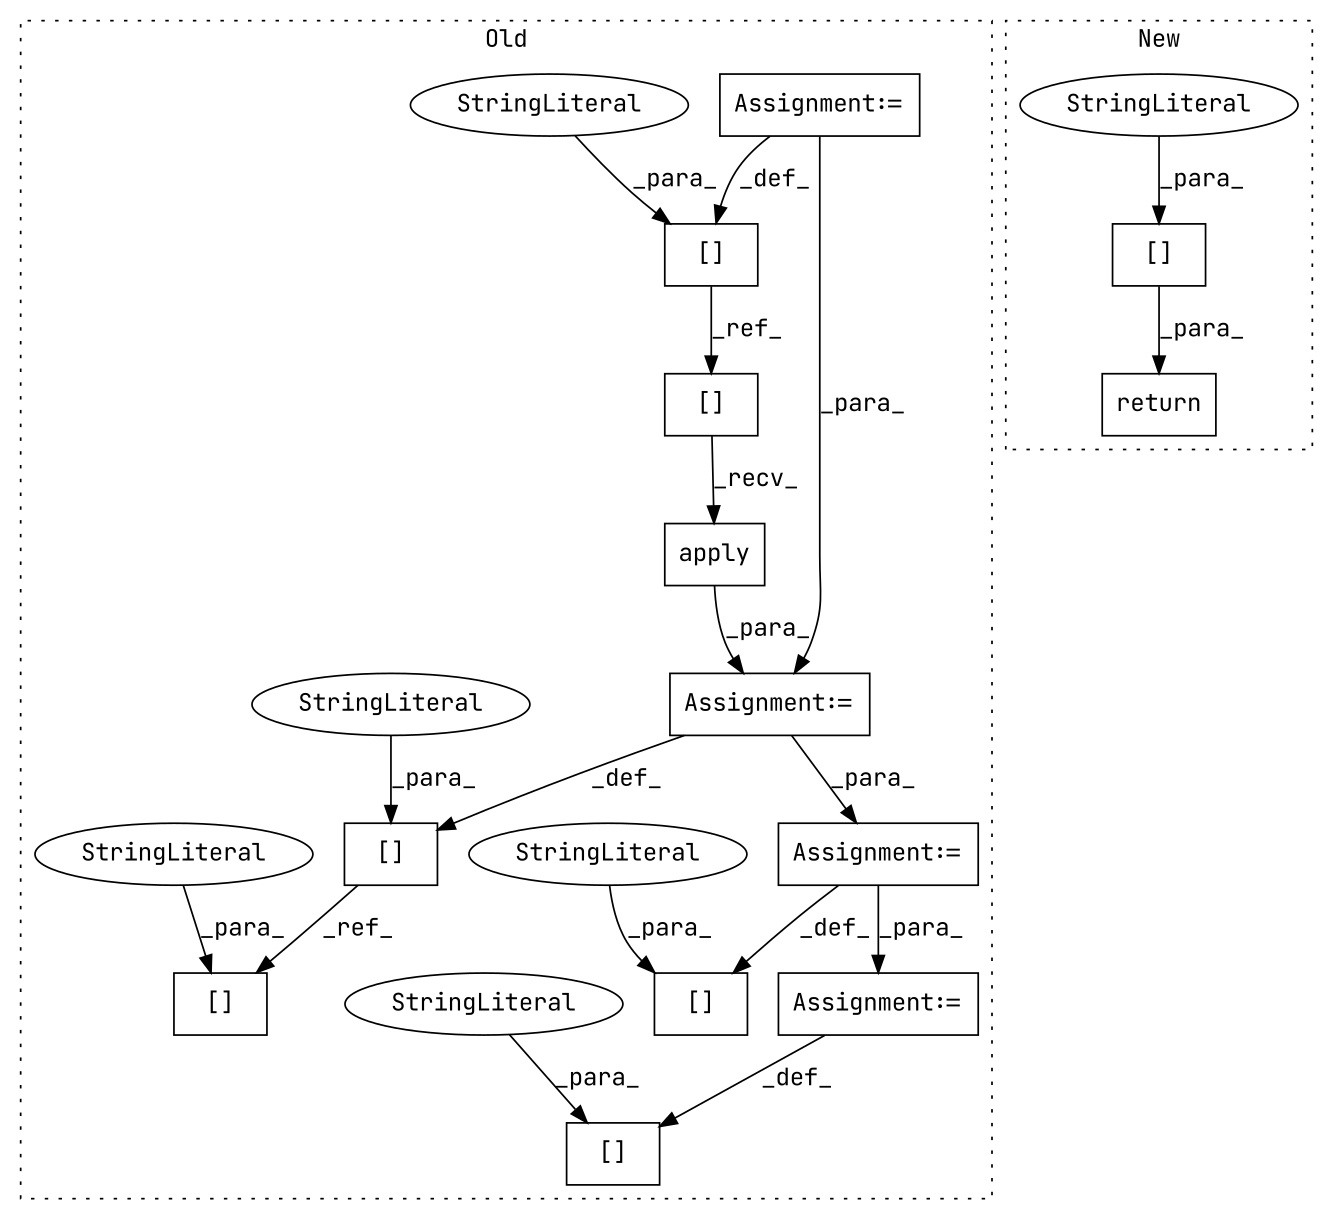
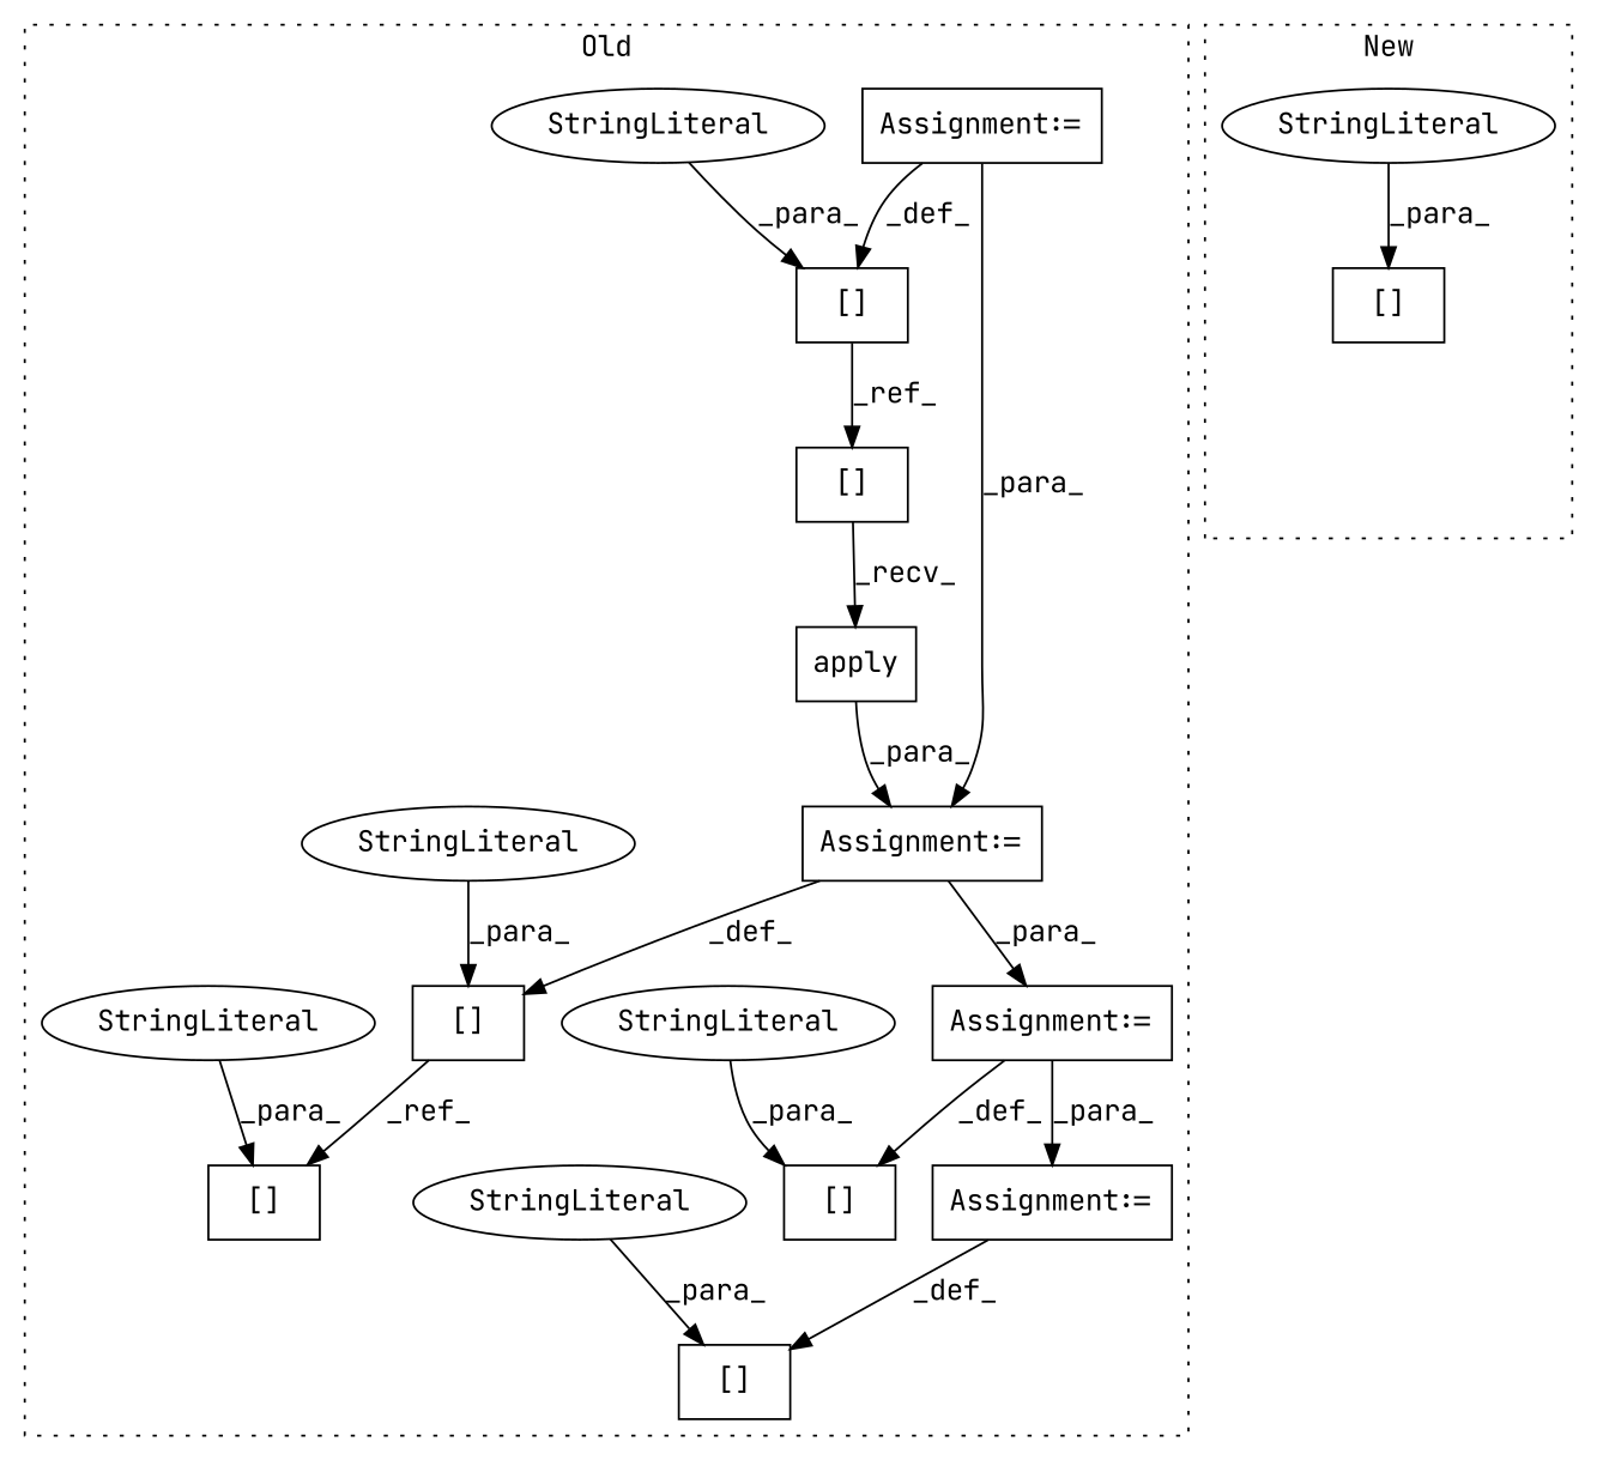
  digraph {
    fontname="JetBrains Mono"
    node [a=2 l="5,1" shape=box fontname="JetBrains Mono"]
    edge [fontname="JetBrains Mono"]
    n1 [a=32 l="6,1" label=apply s="2953,2987"]
    n2 [a=7 l=1 label="Assignment:=" s=2939]
    n3 [a=7 l=1 label="Assignment:=" s=2857]
    n4 [a=7 l=1 label="Assignment:=" s=3108]
    n5 [label="[]" s="2845,2856"]
    n6 [a=45 l=6 label=StringLiteral s=2850 shape=ellipse]
    n7 [label="[]" s="2998,3009"]
    n8 [a=45 l=6 label=StringLiteral s=3003 shape=ellipse]
    n9 [label="[]" s="3096,3107"]
    n10 [a=45 l=6 label=StringLiteral s=3101 shape=ellipse]
    n11 [label="[]" s="2921,2938"]
    n12 [a=45 l=12 label=StringLiteral s=2926 shape=ellipse]
    n13 [label="[]" s="3030,3041"]
    n14 [a=45 l=6 label=StringLiteral s=3035 shape=ellipse]
    n15 [a=7 l=1 label="Assignment:=" s=3010]
    n16 [label="[]" s="2940,2951"]
    n17 [label="[]" s="3782,3821"]
    n18 [a=45 l=34 label=StringLiteral s=3787 shape=ellipse]
-   n19 [a=41 l=7 label=return s=3775]
    subgraph cluster_1 {
      label=Old
      style=dotted
      n1
      n2
      n3
      n4
      n5
      n6
      n7
      n8
      n9
      n10
      n11
      n12
      n13
      n14
      n15
      n16
    }
    subgraph cluster_2 {
      label=New
      style=dotted
      n17
      n18
-     n19
    }
    n1 -> n2 [label=_para_]
    n2 -> n11 [label=_def_]
    n2 -> n15 [label=_para_]
    n3 -> n2 [label=_para_]
    n3 -> n5 [label=_def_]
    n4 -> n9 [label=_def_]
    n5 -> n16 [label=_ref_]
    n6 -> n5 [label=_para_]
    n8 -> n7 [label=_para_]
    n10 -> n9 [label=_para_]
    n11 -> n13 [label=_ref_]
    n12 -> n11 [label=_para_]
    n14 -> n13 [label=_para_]
    n15 -> n4 [label=_para_]
    n15 -> n7 [label=_def_]
    n16 -> n1 [label=_recv_]
-   n17 -> n19 [label=_para_]
    n18 -> n17 [label=_para_]
  }
